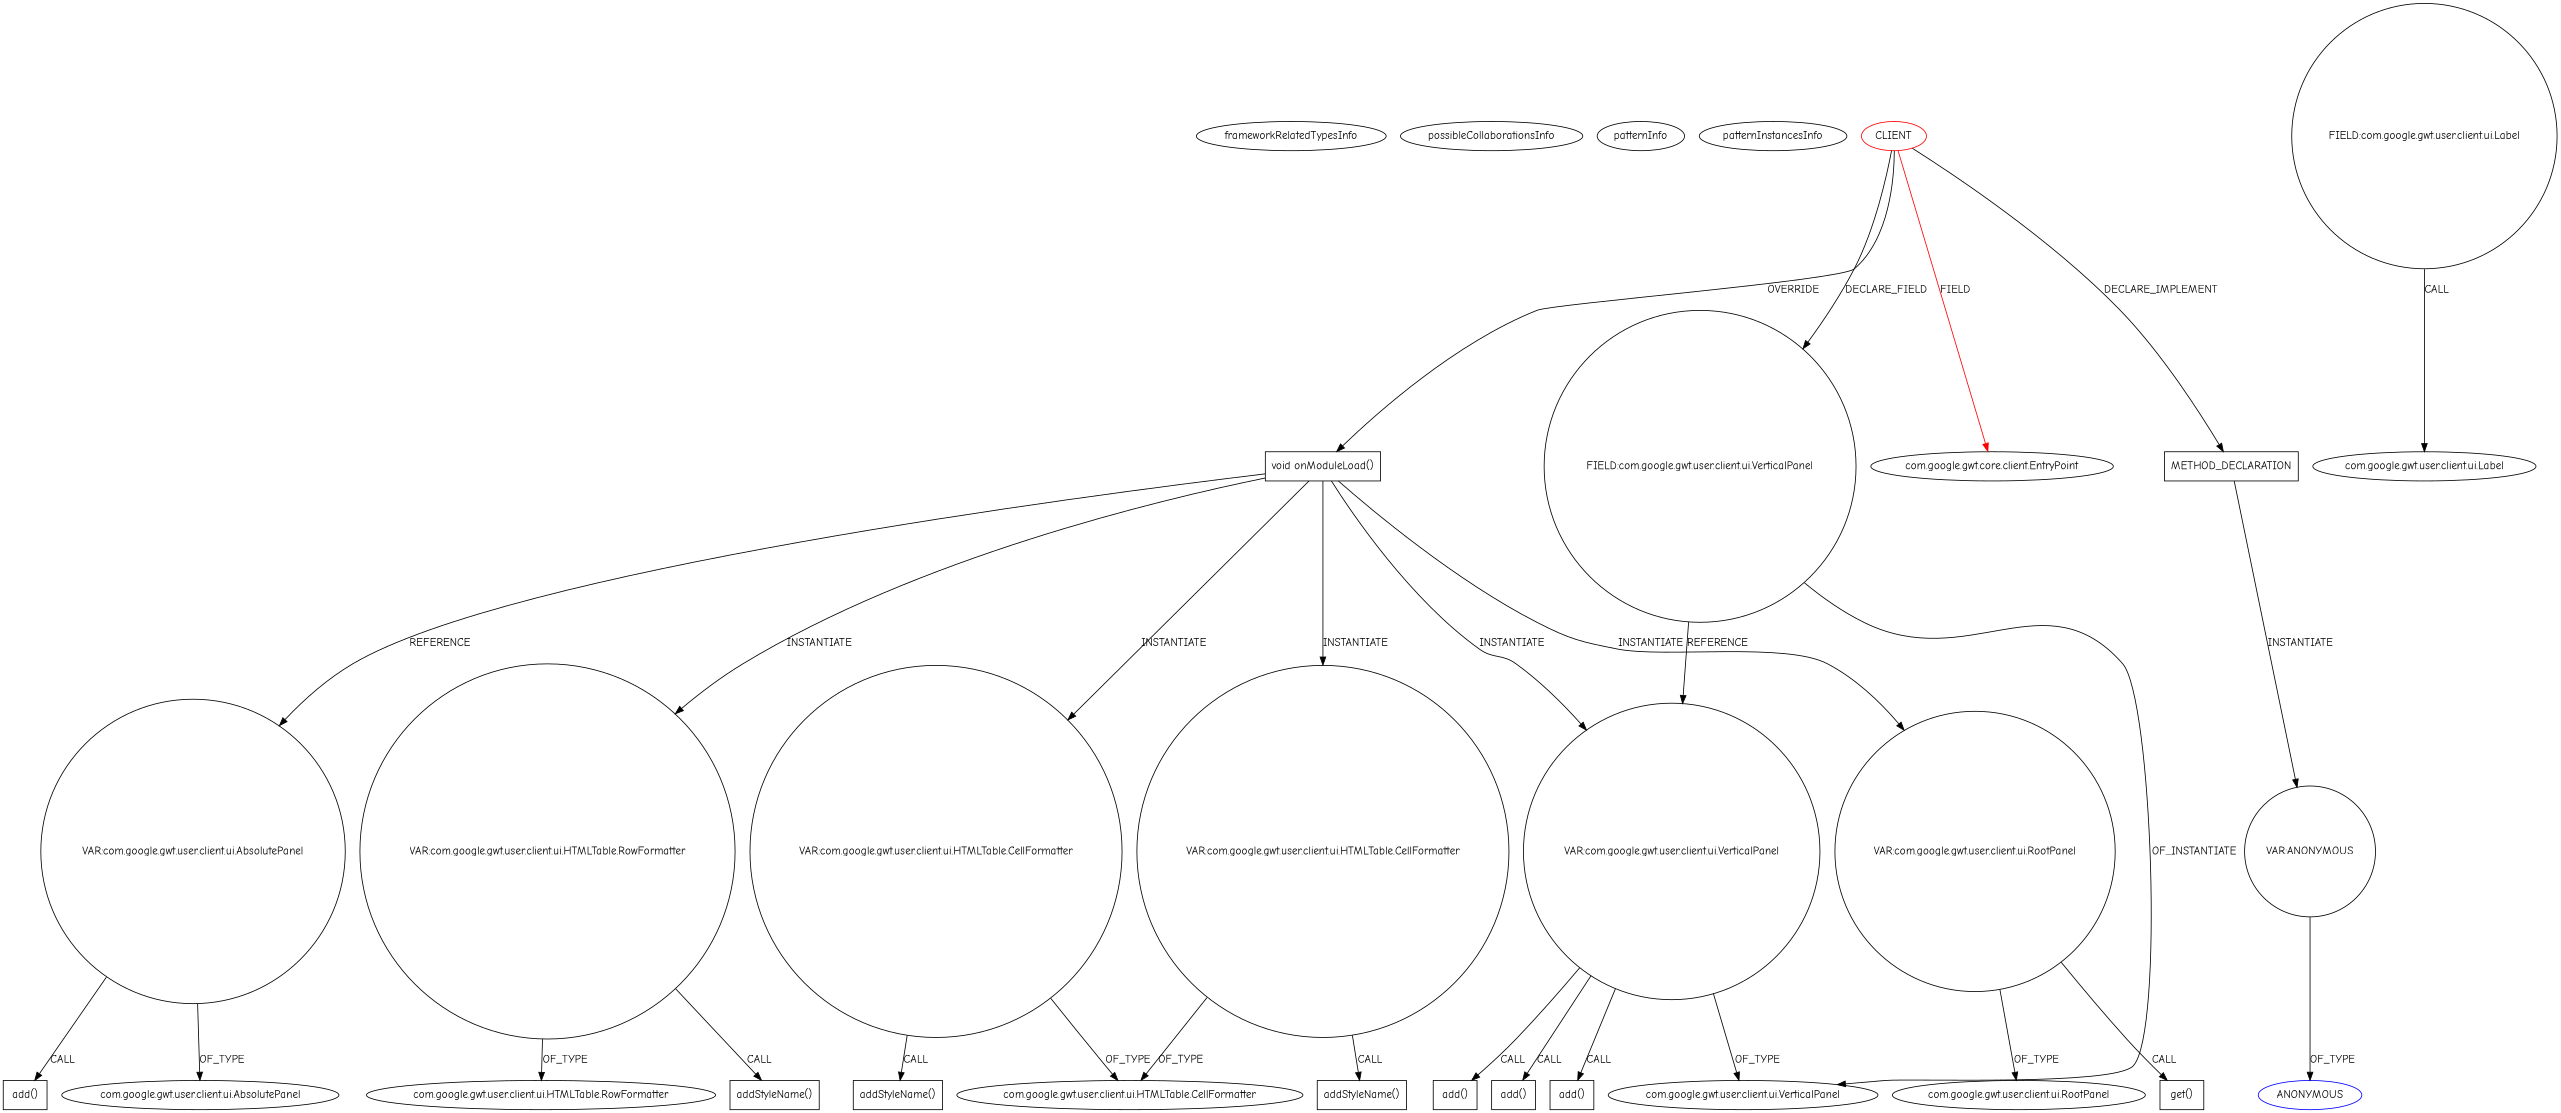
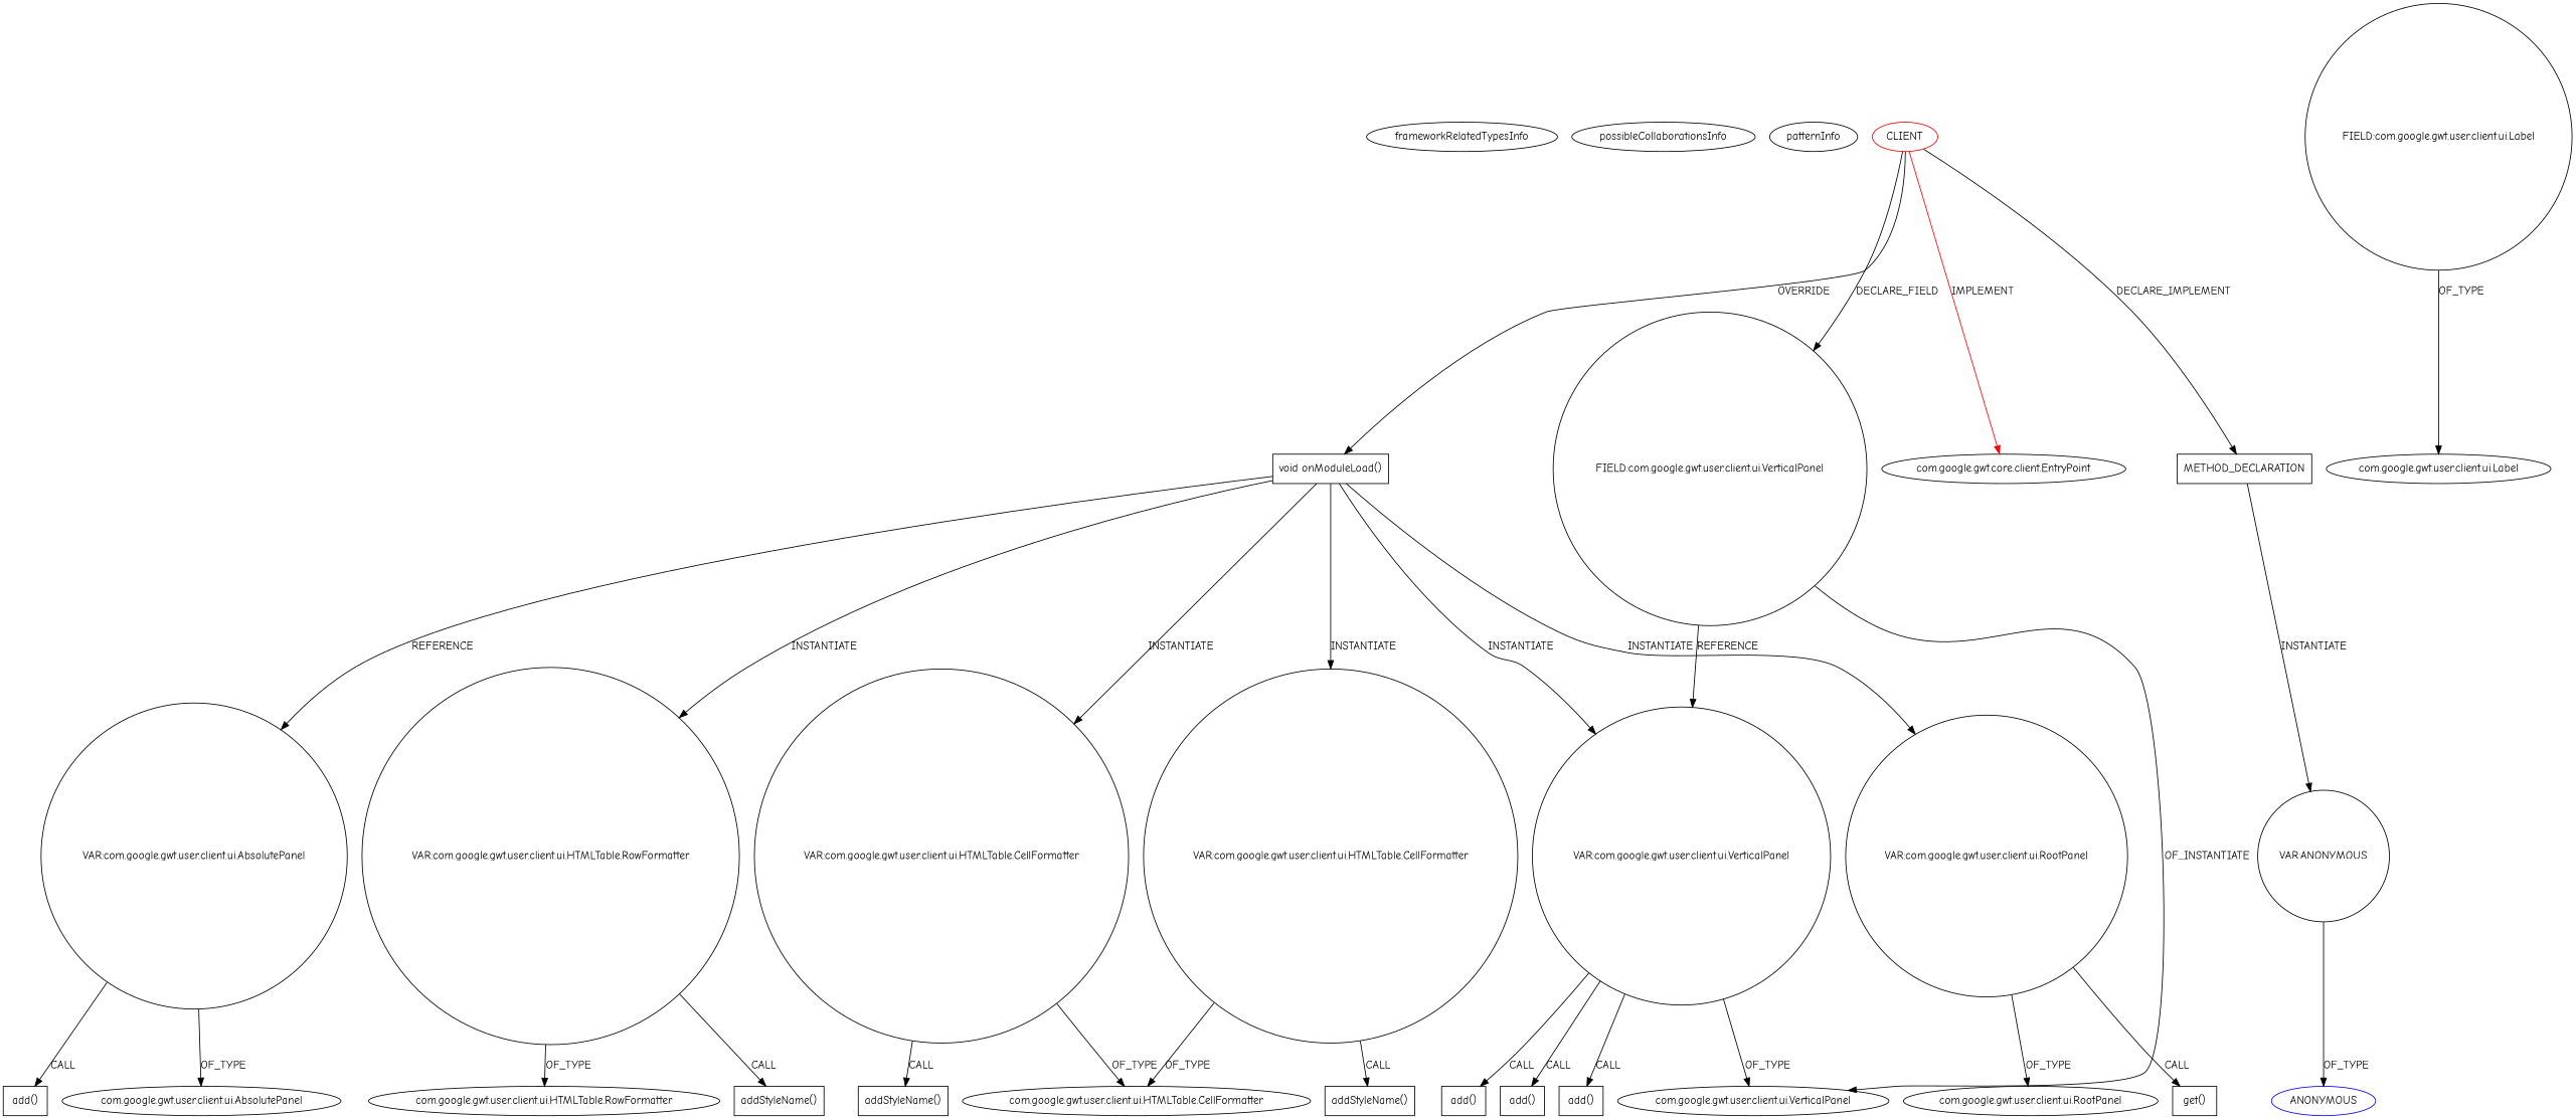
  digraph {
    fontname="Comic Neue"
    node [fontname="Comic Neue" isFrameworkType=false vertexType=INSIDE_CALL]
    edge [fontname="Comic Neue"]
    frameworkRelatedTypesInfo [0="com.google.gwt.core.client.EntryPoint" isFrameworkType="" vertexType=""]
    possibleCollaborationsInfo [isFrameworkType="" vertexType=""]
    patternInfo [frequency=2.0 patternRootClient=0 isFrameworkType="" vertexType=""]
-   patternInstancesInfo [0="fmilepe-StockWatcher~/fmilepe-StockWatcher/StockWatcher-master/src/br/mdarte/exemplo/client/stockwatcher.java~stockwatcher~1327" 1="GoogleCloudPlatform-appengine-gwtguestbook-namespaces-java~/GoogleCloudPlatform-appengine-gwtguestbook-namespaces-java/appengine-gwtguestbook-namespaces-java-master/src/com/google/gwt/sample/gwtguestbook/client/Guestbook.java~Guestbook~156" isFrameworkType="" vertexType=""]
    n5 [label="com.google.gwt.user.client.ui.HTMLTable.RowFormatter" vertexType=FRAMEWORK_CLASS_TYPE]
    n6 [label="VAR:com.google.gwt.user.client.ui.HTMLTable.RowFormatter" shape=circle vertexType=VARIABLE_EXPRESION]
    n7 [label="addStyleName()" shape=box]
    n8 [label="void onModuleLoad()" shape=box vertexType=OVERRIDING_METHOD_DECLARATION]
    n9 [label="VAR:com.google.gwt.user.client.ui.HTMLTable.CellFormatter" shape=circle vertexType=VARIABLE_EXPRESION]
    n10 [label="VAR:com.google.gwt.user.client.ui.HTMLTable.CellFormatter" shape=circle vertexType=VARIABLE_EXPRESION]
    n11 [label="VAR:com.google.gwt.user.client.ui.AbsolutePanel" shape=circle vertexType=VARIABLE_EXPRESION]
    n12 [label="VAR:com.google.gwt.user.client.ui.VerticalPanel" shape=circle vertexType=VARIABLE_EXPRESION]
    n13 [label="VAR:com.google.gwt.user.client.ui.RootPanel" shape=circle vertexType=VARIABLE_EXPRESION]
    n14 [label="addStyleName()" shape=box]
    n15 [label="com.google.gwt.user.client.ui.HTMLTable.CellFormatter" vertexType=FRAMEWORK_CLASS_TYPE]
    n16 [label="addStyleName()" shape=box]
    n17 [label="add()" shape=box]
    n18 [label="com.google.gwt.user.client.ui.AbsolutePanel" vertexType=FRAMEWORK_CLASS_TYPE]
    n19 [label="com.google.gwt.user.client.ui.VerticalPanel" vertexType=FRAMEWORK_CLASS_TYPE]
    n20 [label="add()" shape=box]
    n21 [label="add()" shape=box]
    n22 [label="add()" shape=box]
    n23 [label="com.google.gwt.user.client.ui.RootPanel" vertexType=FRAMEWORK_CLASS_TYPE]
    n24 [label="get()" shape=box]
    n25 [color=red label=CLIENT vertexType=ROOT_CLIENT_CLASS_DECLARATION]
    n26 [label="com.google.gwt.core.client.EntryPoint" vertexType=FRAMEWORK_INTERFACE_TYPE]
    n27 [label="FIELD:com.google.gwt.user.client.ui.VerticalPanel" shape=circle vertexType=FIELD_DECLARATION]
    n28 [label=METHOD_DECLARATION shape=box vertexType=CLIENT_METHOD_DECLARATION]
    n29 [label="FIELD:com.google.gwt.user.client.ui.Label" shape=circle vertexType=FIELD_DECLARATION]
    n30 [label="com.google.gwt.user.client.ui.Label" vertexType=FRAMEWORK_CLASS_TYPE]
    n31 [label="VAR:ANONYMOUS" shape=circle vertexType=VARIABLE_EXPRESION]
    n32 [color=blue label=ANONYMOUS vertexType=REFERENCE_ANONYMOUS_DECLARATION]
    n6 -> n5 [label=OF_TYPE]
    n6 -> n7 [label=CALL]
    n8 -> n6 [label=INSTANTIATE]
    n8 -> n9 [label=INSTANTIATE]
    n8 -> n10 [label=INSTANTIATE]
    n8 -> n11 [label=REFERENCE]
    n8 -> n12 [label=INSTANTIATE]
    n8 -> n13 [label=INSTANTIATE]
    n9 -> n14 [label=CALL]
    n9 -> n15 [label=OF_TYPE]
    n10 -> n15 [label=OF_TYPE]
    n10 -> n16 [label=CALL]
    n11 -> n17 [label=CALL]
    n11 -> n18 [label=OF_TYPE]
    n12 -> n19 [label=OF_TYPE]
    n12 -> n20 [label=CALL]
    n12 -> n21 [label=CALL]
    n12 -> n22 [label=CALL]
    n13 -> n23 [label=OF_TYPE]
    n13 -> n24 [label=CALL]
    n25 -> n8 [label=OVERRIDE]
-   n25 -> n26 [color=red label=FIELD]
+   n25 -> n26 [color=red label=IMPLEMENT]
    n25 -> n27 [label=DECLARE_FIELD]
    n25 -> n28 [label=DECLARE_IMPLEMENT]
    n27 -> n12 [label=REFERENCE]
    n27 -> n19 [label=OF_INSTANTIATE]
    n28 -> n31 [label=INSTANTIATE]
-   n29 -> n30 [label=CALL]
+   n29 -> n30 [label=OF_TYPE]
    n31 -> n32 [label=OF_TYPE]
  }
